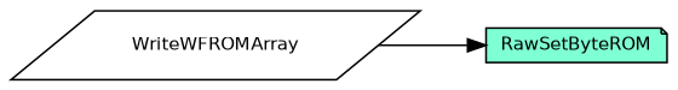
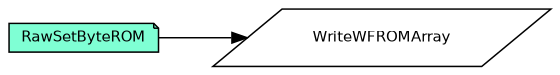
  digraph {
    rankdir=LR
    node [color=black fontname=Helvetica fontsize=10 style=filled]
    n1 [fillcolor=aquamarine fontcolor=black height=0.2 label=RawSetByteROM shape=note width=0.4]
    n2 [fillcolor=white height=0.2 label=WriteWFROMArray shape=parallelogram width=0.4]
-   n2 -> n1 [color=black fontname=Helvetica fontsize=10 labelfontname=Helvetica labelfontsize=10 style=solid]
+   n1 -> n2 [color=black fontname=Helvetica fontsize=10 labelfontname=Helvetica labelfontsize=10 style=solid]
  }
